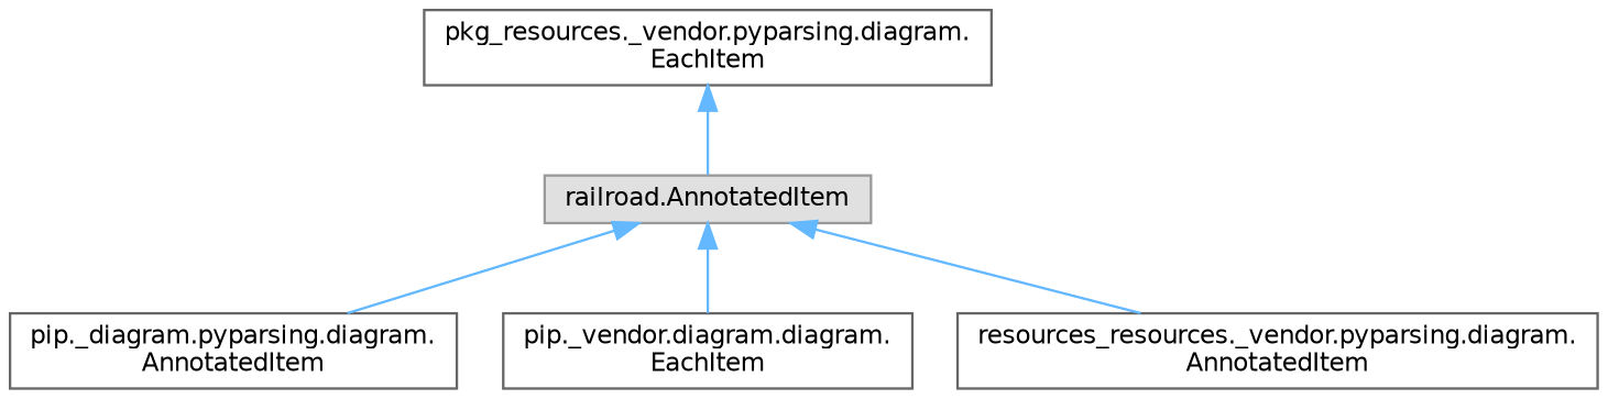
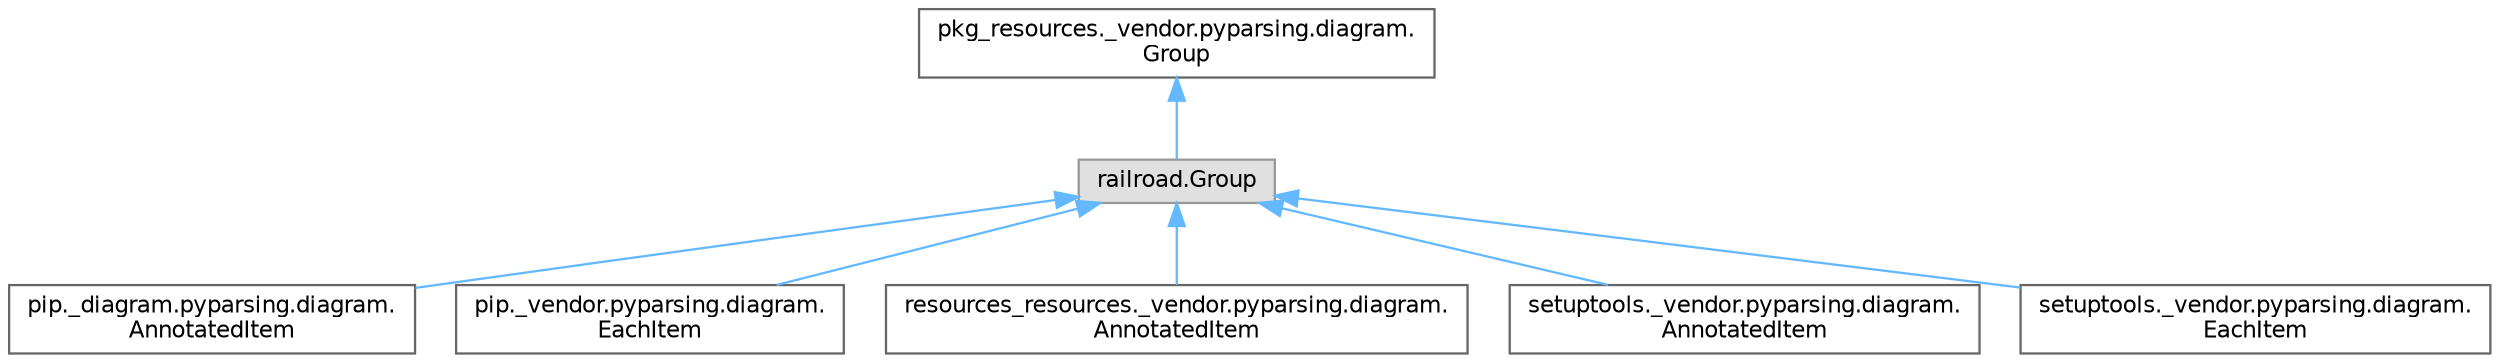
  digraph {
    fontname="DejaVu Sans"
    rankdir=TB
    node [color=grey40 fillcolor=white fontname="DejaVu Sans" fontsize=10 shape=box style=filled]
    edge [color=steelblue1 dir=back fontname="DejaVu Sans" fontsize=10 labelfontname=Helvetica labelfontsize=10 style=solid]
-   n1 [color=grey60 fillcolor="#E0E0E0" height=0.2 label="railroad.AnnotatedItem" width=0.4]
+   n1 [color=grey60 fillcolor="#E0E0E0" height=0.2 label="railroad.Group" width=0.4]
    n2 [height=0.2 label="pip._diagram.pyparsing.diagram.\lAnnotatedItem" width=0.4]
-   n3 [height=0.2 label="pip._vendor.diagram.diagram.\lEachItem" width=0.4]
+   n3 [height=0.2 label="pip._vendor.pyparsing.diagram.\lEachItem" width=0.4]
    n4 [height=0.2 label="resources_resources._vendor.pyparsing.diagram.\lAnnotatedItem" width=0.4]
-   n7 [height=0.2 label="pkg_resources._vendor.pyparsing.diagram.\lEachItem" width=0.4]
+   n5 [height=0.2 label="setuptools._vendor.pyparsing.diagram.\lAnnotatedItem" width=0.4]
+   n6 [height=0.2 label="setuptools._vendor.pyparsing.diagram.\lEachItem" width=0.4]
+   n7 [height=0.2 label="pkg_resources._vendor.pyparsing.diagram.\lGroup" width=0.4]
    n1 -> n2
    n1 -> n3
    n1 -> n4
+   n1 -> n5
+   n1 -> n6
    n7 -> n1
  }
